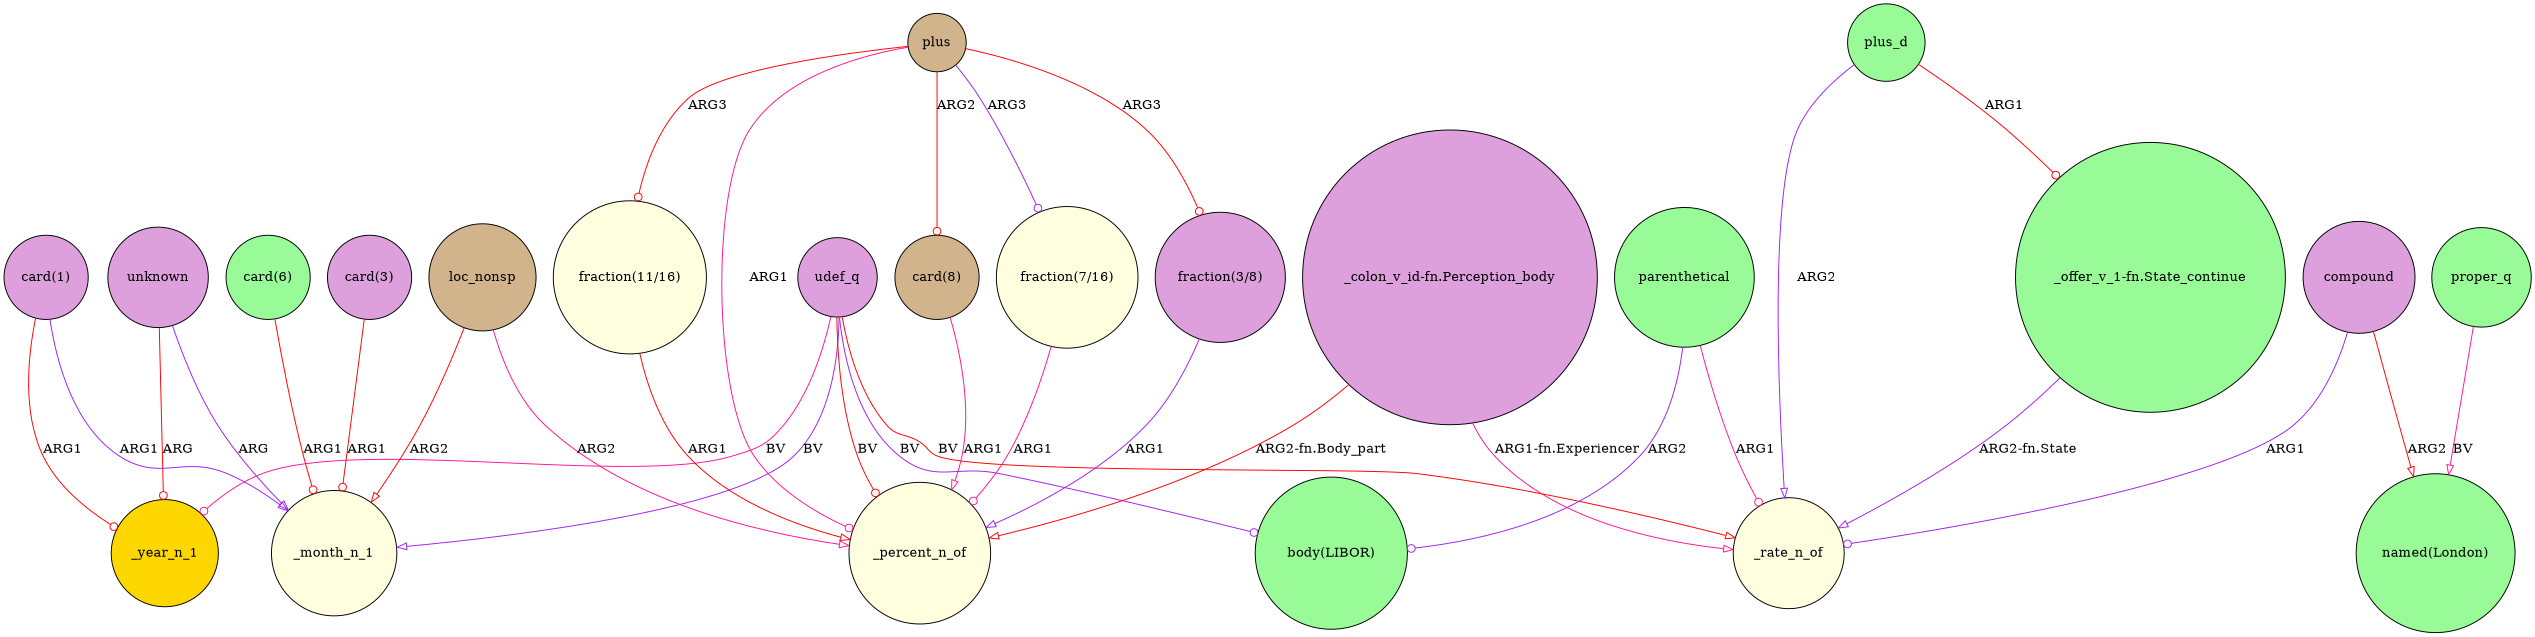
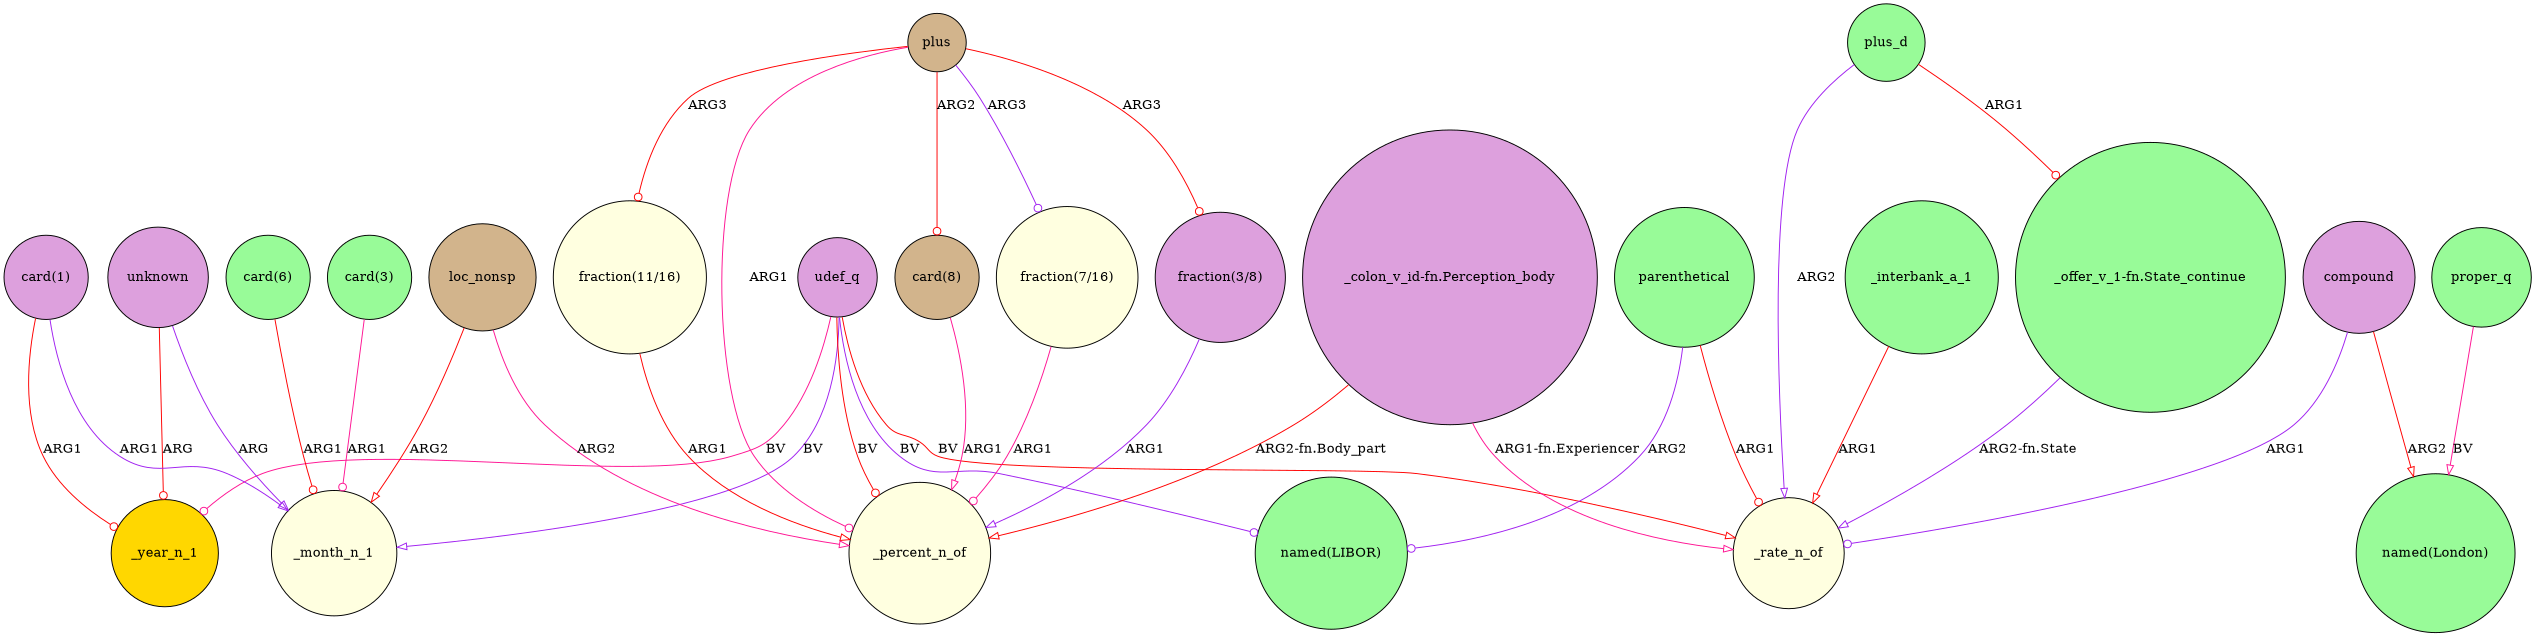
  digraph {
    node [fillcolor=palegreen shape=circle style=filled]
    edge [arrowhead=odot color=red]
    udef_q [fillcolor=plum]
    _month_n_1 [fillcolor=lightyellow]
    _rate_n_of [fillcolor=lightyellow]
    _year_n_1 [fillcolor=gold]
-   "named(LIBOR)" [label="body(LIBOR)"]
+   "named(LIBOR)"
    _percent_n_of [fillcolor=lightyellow]
    parenthetical
    unknown [fillcolor=plum]
    "card(1)" [fillcolor=plum]
    plus [fillcolor=tan]
    "card(8)" [fillcolor=tan]
    "fraction(7/16)" [fillcolor=lightyellow]
    "fraction(3/8)" [fillcolor=plum]
    "fraction(11/16)" [fillcolor=lightyellow]
    compound [fillcolor=plum]
    "named(London)"
    "_colon_v_id-fn.Perception_body" [fillcolor=plum]
-   "card(3)" [fillcolor=plum]
+   "card(3)"
    n19 [label=plus_d]
    "_offer_v_1-fn.State_continue"
    loc_nonsp [fillcolor=tan]
    proper_q
    "card(6)"
+   _interbank_a_1
    udef_q -> _month_n_1 [arrowhead=onormal color=purple label=BV]
    udef_q -> _rate_n_of [arrowhead=onormal label=BV]
    udef_q -> _year_n_1 [color=deeppink label=BV]
    udef_q -> "named(LIBOR)" [color=purple label=BV]
    udef_q -> _percent_n_of [label=BV]
-   parenthetical -> _rate_n_of [color=deeppink label=ARG1]
+   parenthetical -> _rate_n_of [label=ARG1]
    parenthetical -> "named(LIBOR)" [color=purple label=ARG2]
    unknown -> _month_n_1 [arrowhead=onormal color=purple label=ARG]
    unknown -> _year_n_1 [label=ARG]
    "card(1)" -> _month_n_1 [arrowhead=onormal color=purple label=ARG1]
    "card(1)" -> _year_n_1 [label=ARG1]
    plus -> _percent_n_of [color=deeppink label=ARG1]
    plus -> "card(8)" [label=ARG2]
    plus -> "fraction(7/16)" [color=purple label=ARG3]
    plus -> "fraction(3/8)" [label=ARG3]
    plus -> "fraction(11/16)" [label=ARG3]
    "card(8)" -> _percent_n_of [arrowhead=onormal color=deeppink label=ARG1]
    "fraction(7/16)" -> _percent_n_of [color=deeppink label=ARG1]
    "fraction(3/8)" -> _percent_n_of [arrowhead=onormal color=purple label=ARG1]
    "fraction(11/16)" -> _percent_n_of [arrowhead=onormal label=ARG1]
    compound -> _rate_n_of [color=purple label=ARG1]
    compound -> "named(London)" [arrowhead=onormal label=ARG2]
    "_colon_v_id-fn.Perception_body" -> _rate_n_of [arrowhead=onormal color=deeppink label="ARG1-fn.Experiencer"]
    "_colon_v_id-fn.Perception_body" -> _percent_n_of [arrowhead=onormal label="ARG2-fn.Body_part"]
-   "card(3)" -> _month_n_1 [label=ARG1]
+   "card(3)" -> _month_n_1 [color=deeppink label=ARG1]
    n19 -> _rate_n_of [arrowhead=onormal color=purple label=ARG2]
    n19 -> "_offer_v_1-fn.State_continue" [label=ARG1]
    "_offer_v_1-fn.State_continue" -> _rate_n_of [arrowhead=onormal color=purple label="ARG2-fn.State"]
    loc_nonsp -> _month_n_1 [arrowhead=onormal label=ARG2]
    loc_nonsp -> _percent_n_of [arrowhead=onormal color=deeppink label=ARG2]
    proper_q -> "named(London)" [arrowhead=onormal color=deeppink label=BV]
    "card(6)" -> _month_n_1 [label=ARG1]
+   _interbank_a_1 -> _rate_n_of [arrowhead=onormal label=ARG1]
  }
